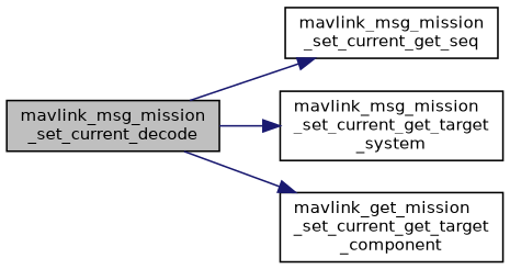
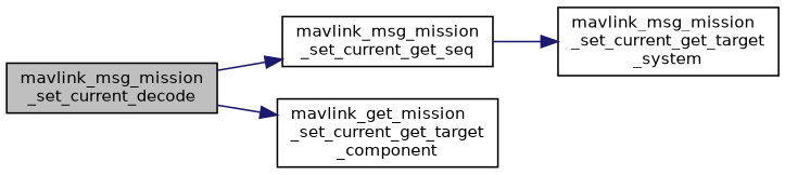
  digraph {
    rankdir=LR
    node [color=black fillcolor=white fontname=Helvetica fontsize=10 shape=record style=filled]
    edge [color=midnightblue fontname=Helvetica fontsize=10 labelfontname=Helvetica labelfontsize=10 style=solid]
    n1 [fillcolor=grey75 fontcolor=black height=0.2 label="mavlink_msg_mission\l_set_current_decode" width=0.4]
    n2 [height=0.2 label="mavlink_msg_mission\l_set_current_get_seq" width=0.4]
    n3 [height=0.2 label="mavlink_msg_mission\l_set_current_get_target\l_system" width=0.4]
    n4 [height=0.2 label="mavlink_get_mission\l_set_current_get_target\l_component" width=0.4]
    n1 -> n2
-   n1 -> n3
+   n2 -> n3
    n1 -> n4
  }
